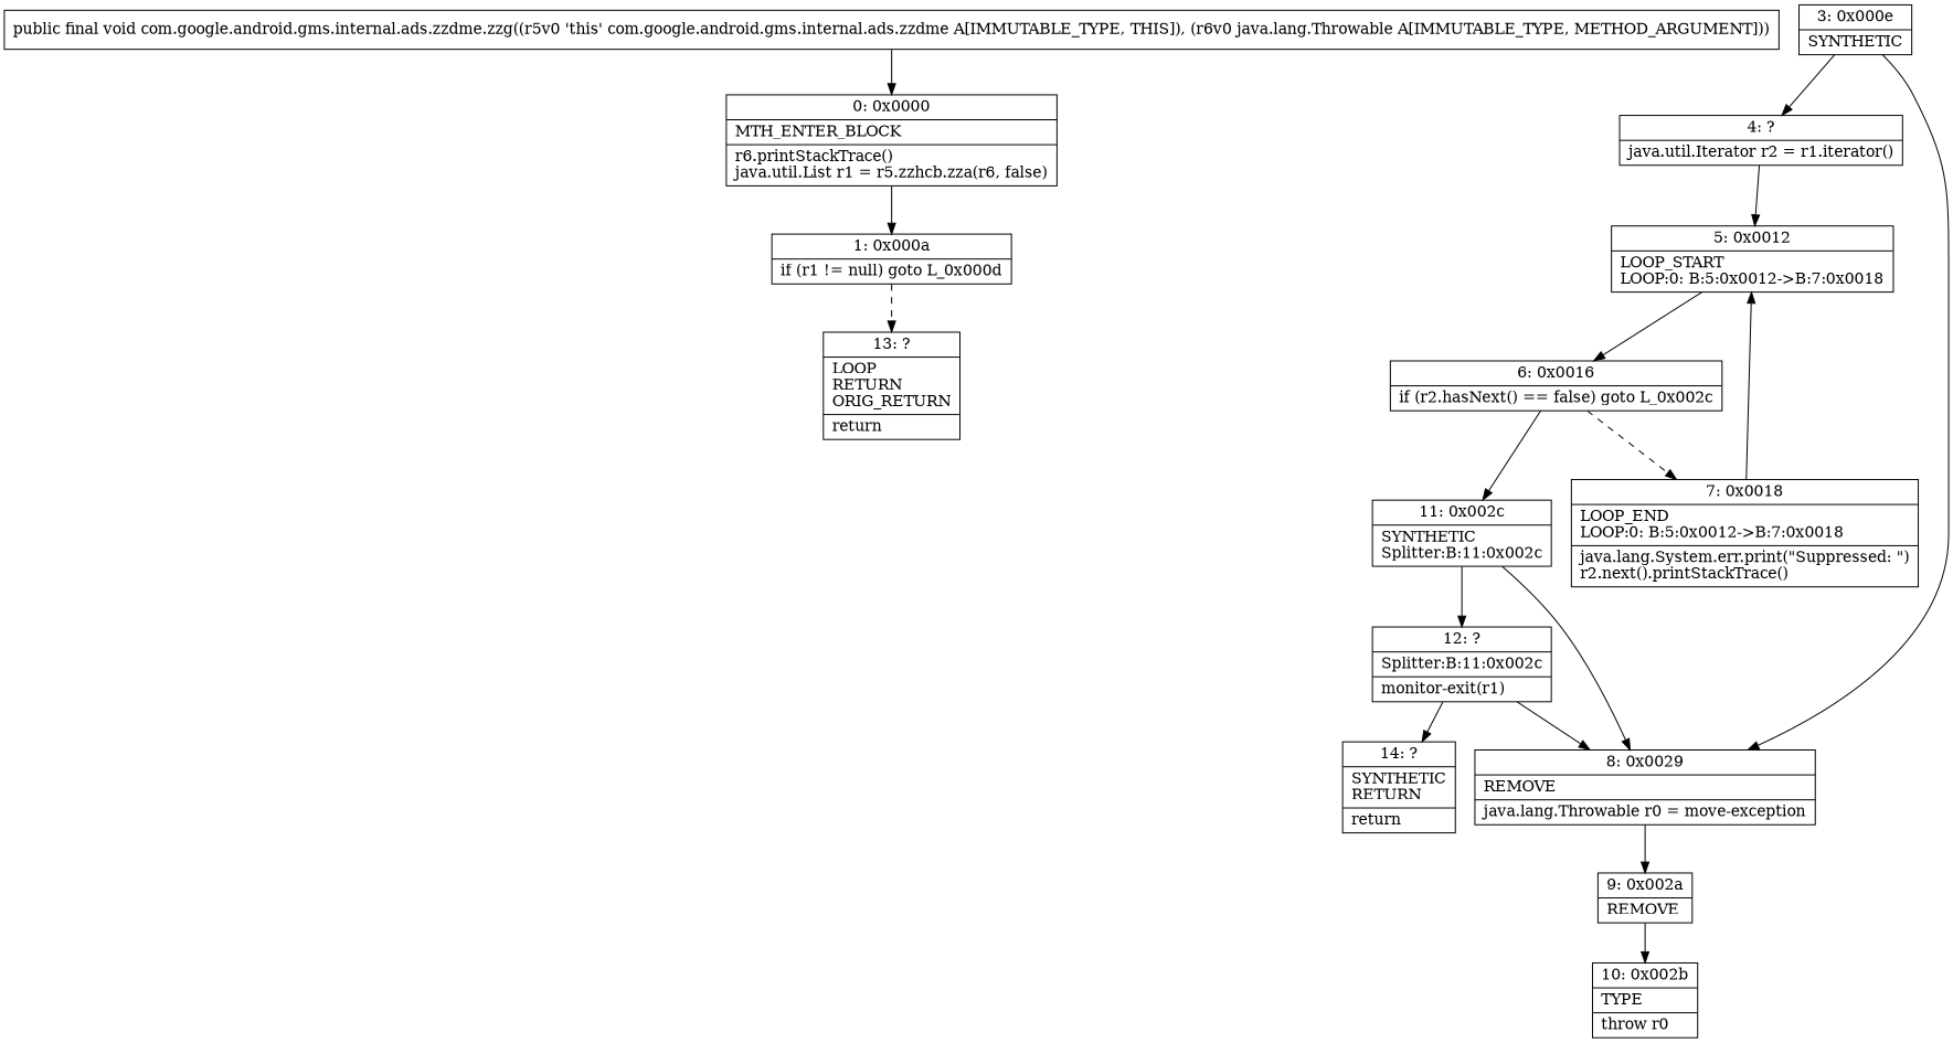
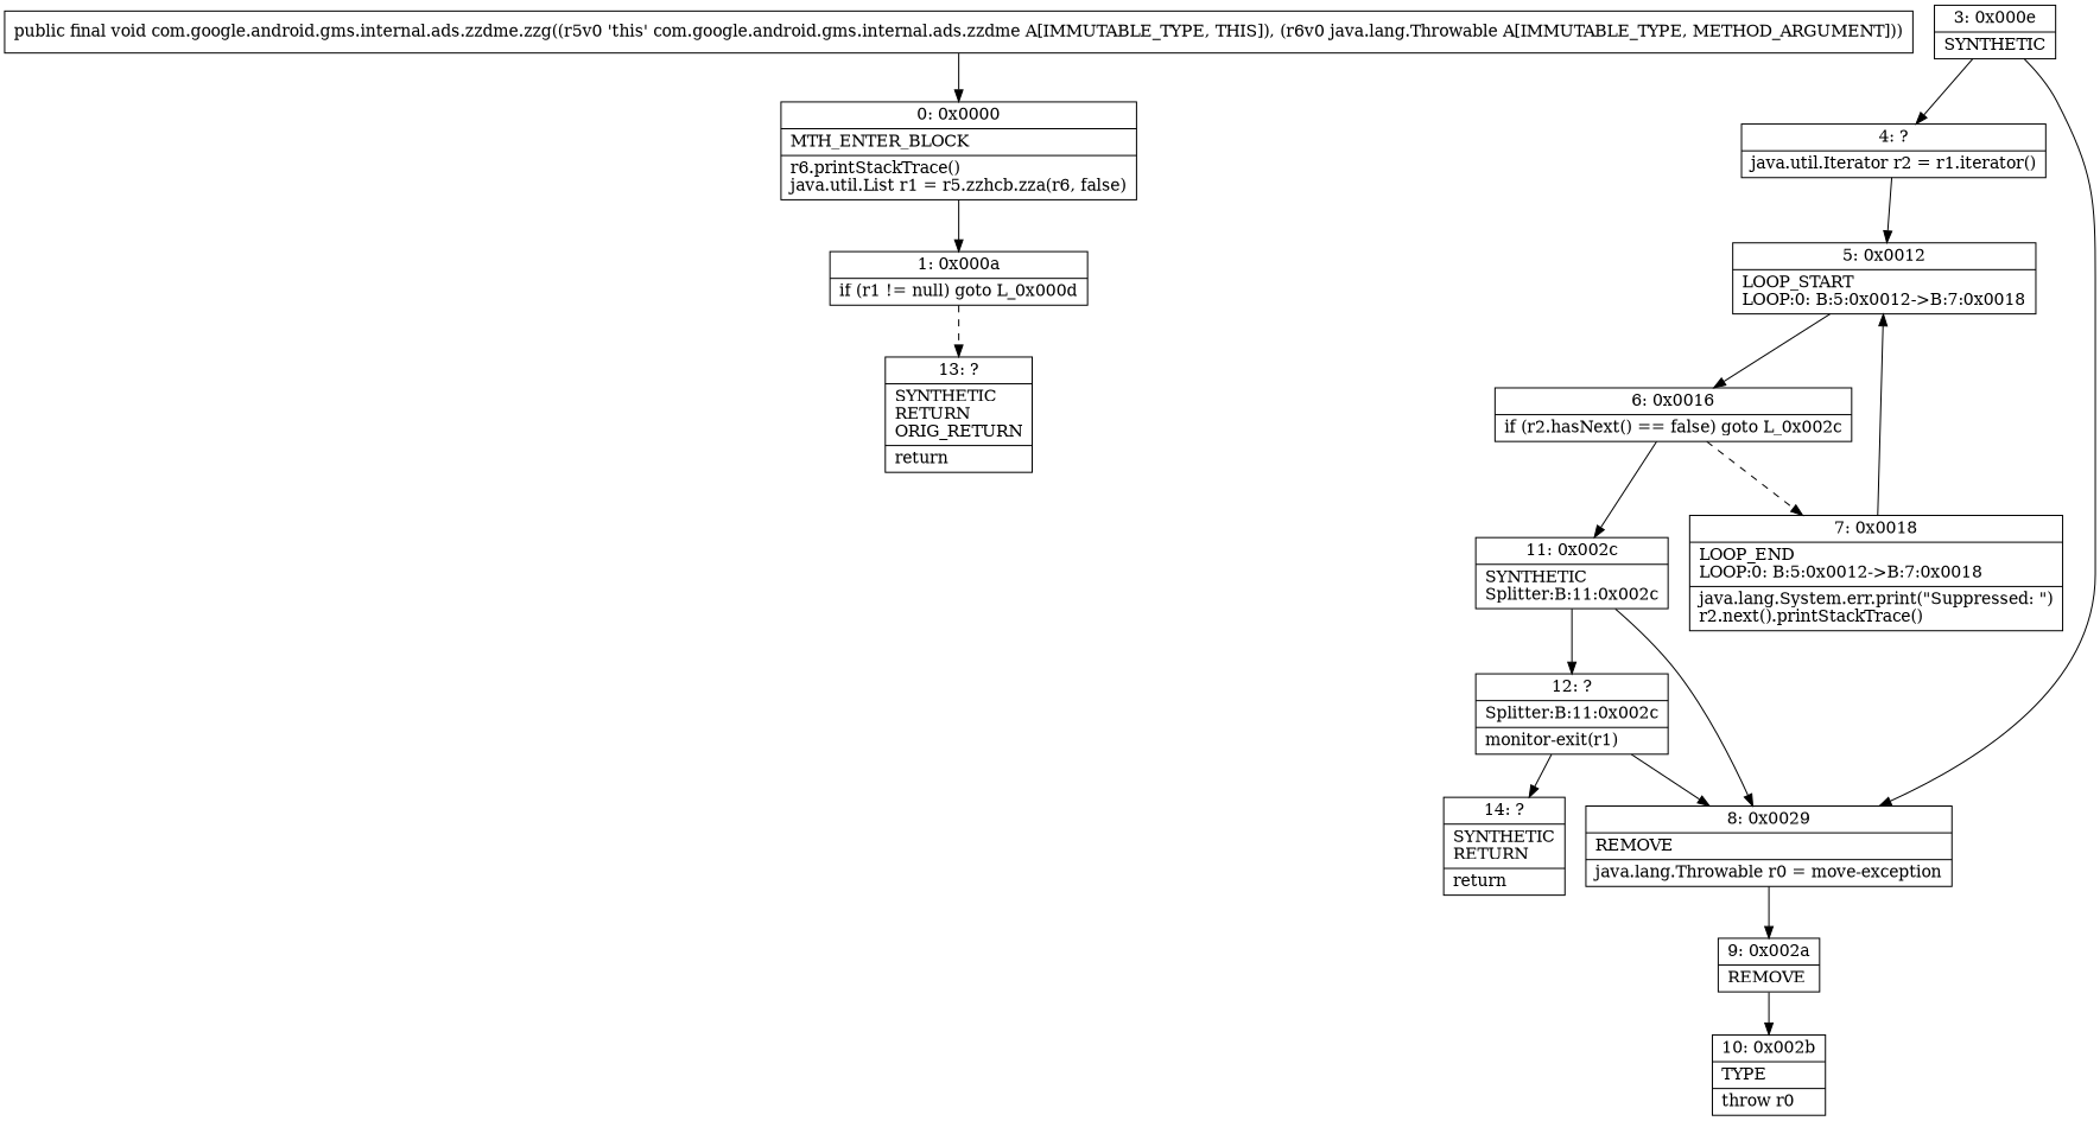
  digraph {
    node [shape=record]
    n1 [label="{0\:\ 0x0000|MTH_ENTER_BLOCK\l|r6.printStackTrace()\ljava.util.List r1 = r5.zzhcb.zza(r6, false)\l}"]
    n2 [label="{1\:\ 0x000a|if (r1 != null) goto L_0x000d\l}"]
-   n3 [label="{13\:\ ?|LOOP\lRETURN\lORIG_RETURN\l|return\l}"]
+   n3 [label="{13\:\ ?|SYNTHETIC\lRETURN\lORIG_RETURN\l|return\l}"]
    n4 [label="{3\:\ 0x000e|SYNTHETIC\l}"]
    n5 [label="{4\:\ ?|java.util.Iterator r2 = r1.iterator()\l}"]
    n6 [label="{8\:\ 0x0029|REMOVE\l|java.lang.Throwable r0 = move\-exception\l}"]
    n7 [label="{5\:\ 0x0012|LOOP_START\lLOOP:0: B:5:0x0012\-\>B:7:0x0018\l}"]
    n8 [label="{9\:\ 0x002a|REMOVE\l}"]
    n9 [label="{6\:\ 0x0016|if (r2.hasNext() == false) goto L_0x002c\l}"]
    n10 [label="{7\:\ 0x0018|LOOP_END\lLOOP:0: B:5:0x0012\-\>B:7:0x0018\l|java.lang.System.err.print(\"Suppressed: \")\lr2.next().printStackTrace()\l}"]
    n11 [label="{11\:\ 0x002c|SYNTHETIC\lSplitter:B:11:0x002c\l}"]
    n12 [label="{12\:\ ?|Splitter:B:11:0x002c\l|monitor\-exit(r1)\l}"]
    n13 [label="{10\:\ 0x002b|TYPE\l|throw r0\l}"]
    n14 [label="{14\:\ ?|SYNTHETIC\lRETURN\l|return\l}"]
    n15 [label="{public final void com.google.android.gms.internal.ads.zzdme.zzg((r5v0 'this' com.google.android.gms.internal.ads.zzdme A[IMMUTABLE_TYPE, THIS]), (r6v0 java.lang.Throwable A[IMMUTABLE_TYPE, METHOD_ARGUMENT])) }"]
    n1 -> n2
    n2 -> n3 [style=dashed]
    n4 -> n5
    n4 -> n6
    n5 -> n7
    n6 -> n8
    n7 -> n9
    n8 -> n13
    n9 -> n10 [style=dashed]
    n9 -> n11
    n10 -> n7
    n11 -> n6
    n11 -> n12
    n12 -> n6
    n12 -> n14
    n15 -> n1
  }
